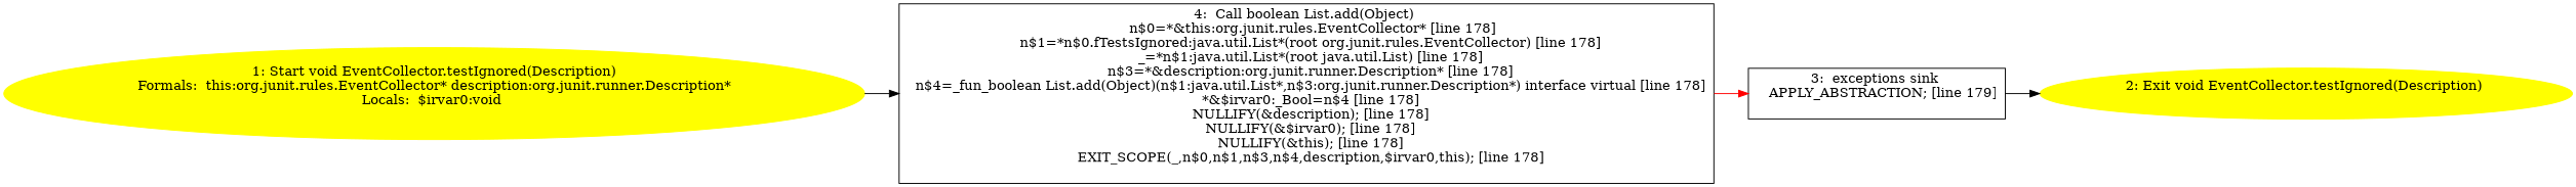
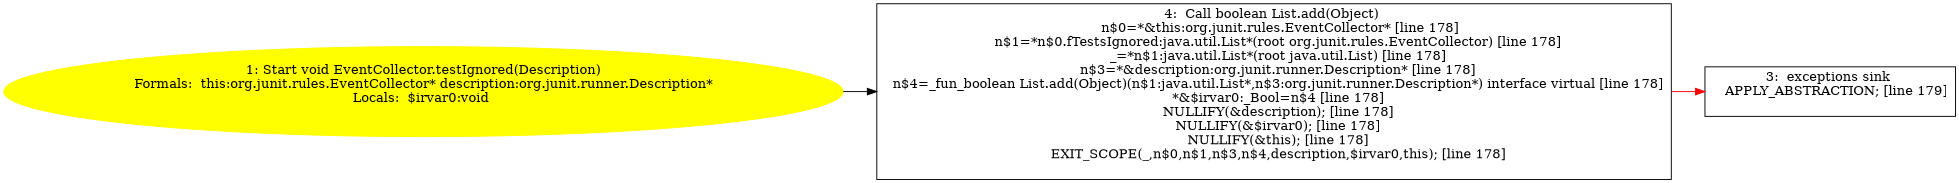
  digraph {
    rankdir=LR
    n1 [color=yellow label="1: Start void EventCollector.testIgnored(Description)\nFormals:  this:org.junit.rules.EventCollector* description:org.junit.runner.Description*\nLocals:  $irvar0:void \n  " style=filled]
    n2 [label="4:  Call boolean List.add(Object) \n   n$0=*&this:org.junit.rules.EventCollector* [line 178]\n  n$1=*n$0.fTestsIgnored:java.util.List*(root org.junit.rules.EventCollector) [line 178]\n  _=*n$1:java.util.List*(root java.util.List) [line 178]\n  n$3=*&description:org.junit.runner.Description* [line 178]\n  n$4=_fun_boolean List.add(Object)(n$1:java.util.List*,n$3:org.junit.runner.Description*) interface virtual [line 178]\n  *&$irvar0:_Bool=n$4 [line 178]\n  NULLIFY(&description); [line 178]\n  NULLIFY(&$irvar0); [line 178]\n  NULLIFY(&this); [line 178]\n  EXIT_SCOPE(_,n$0,n$1,n$3,n$4,description,$irvar0,this); [line 178]\n " shape=box]
    n3 [label="3:  exceptions sink \n   APPLY_ABSTRACTION; [line 179]\n " shape=box]
-   n4 [color=yellow label="2: Exit void EventCollector.testIgnored(Description) \n  " style=filled]
    n1 -> n2
    n2 -> n3 [color=red]
-   n3 -> n4
  }
